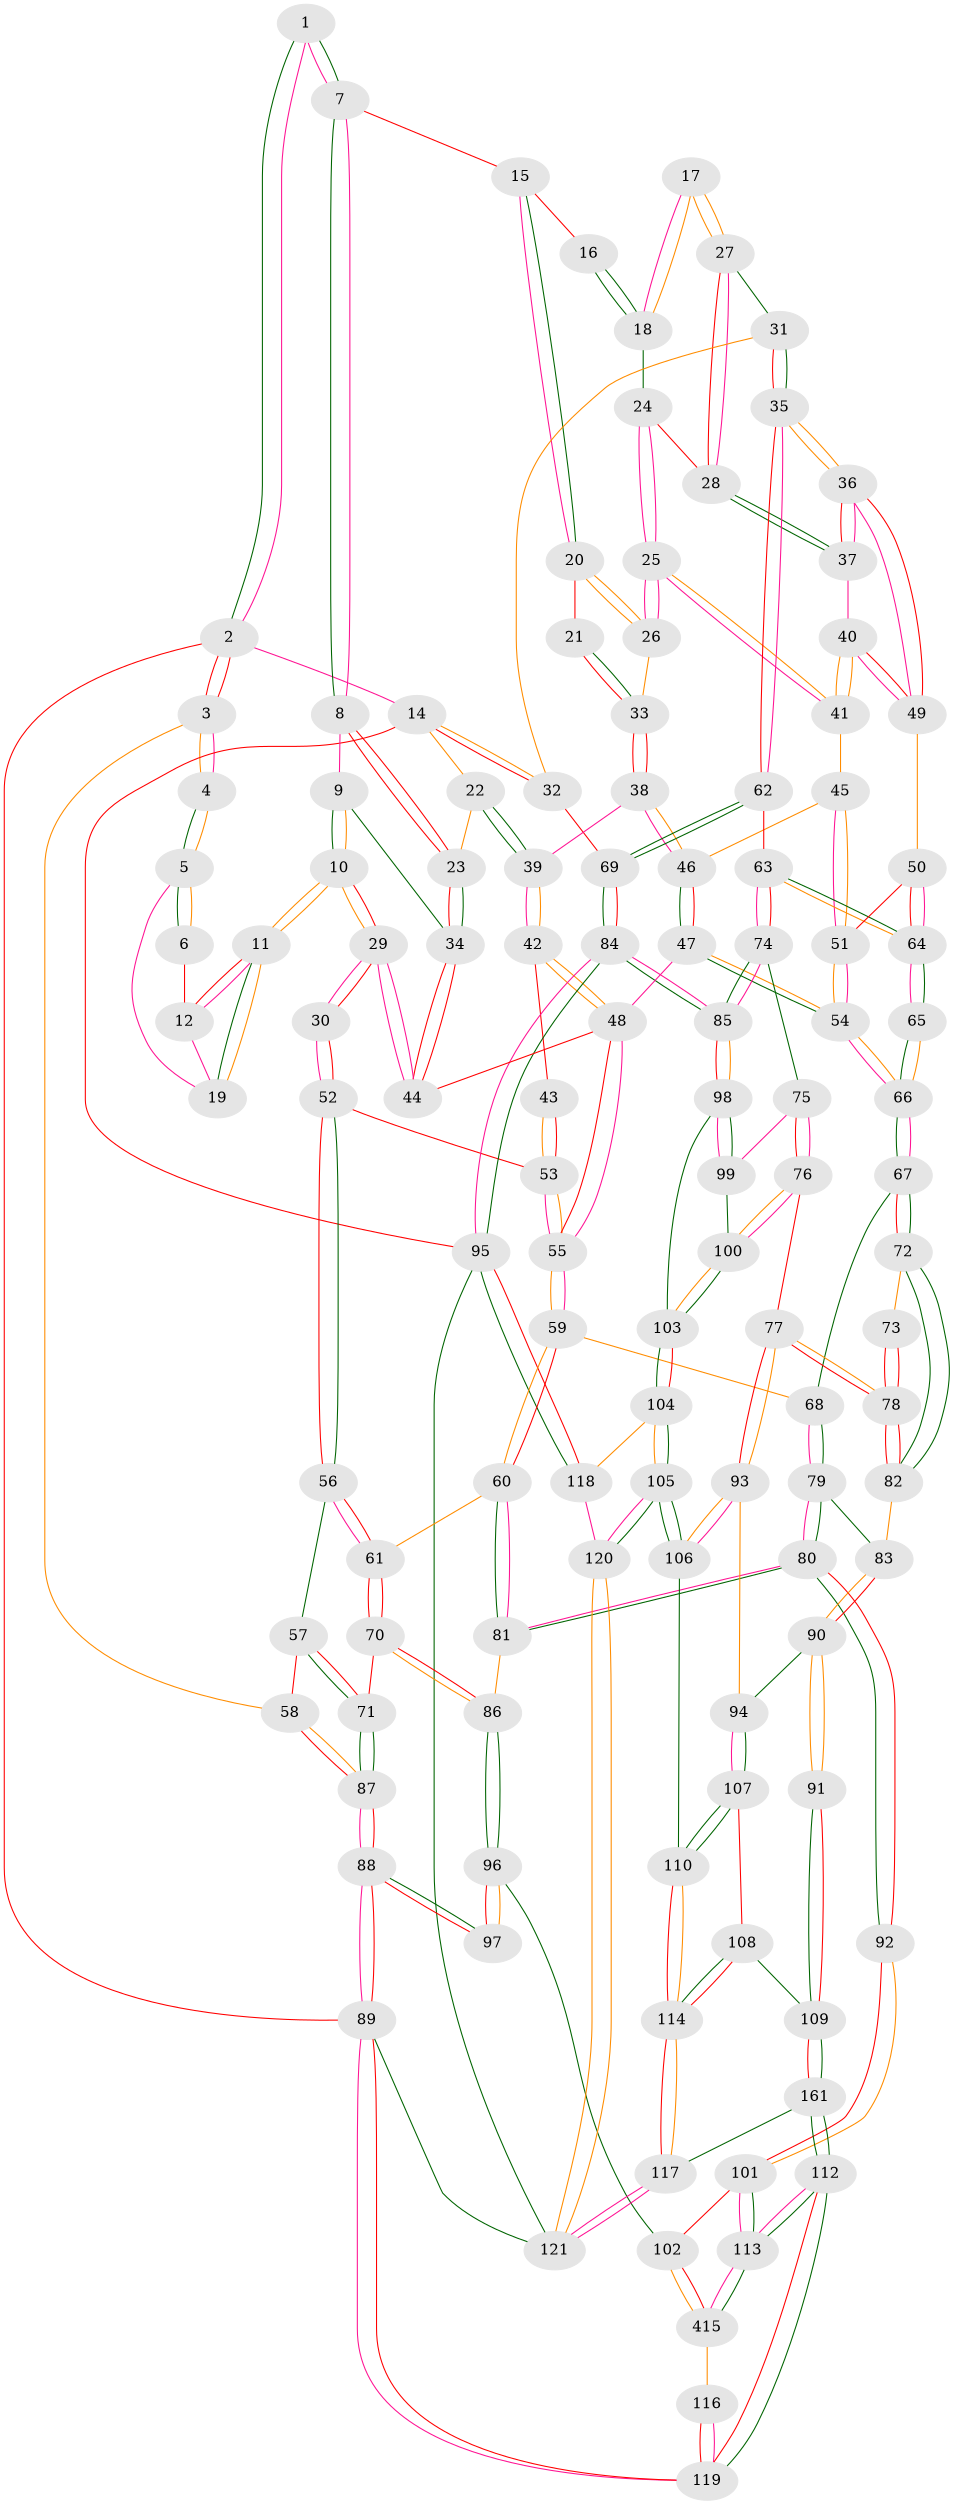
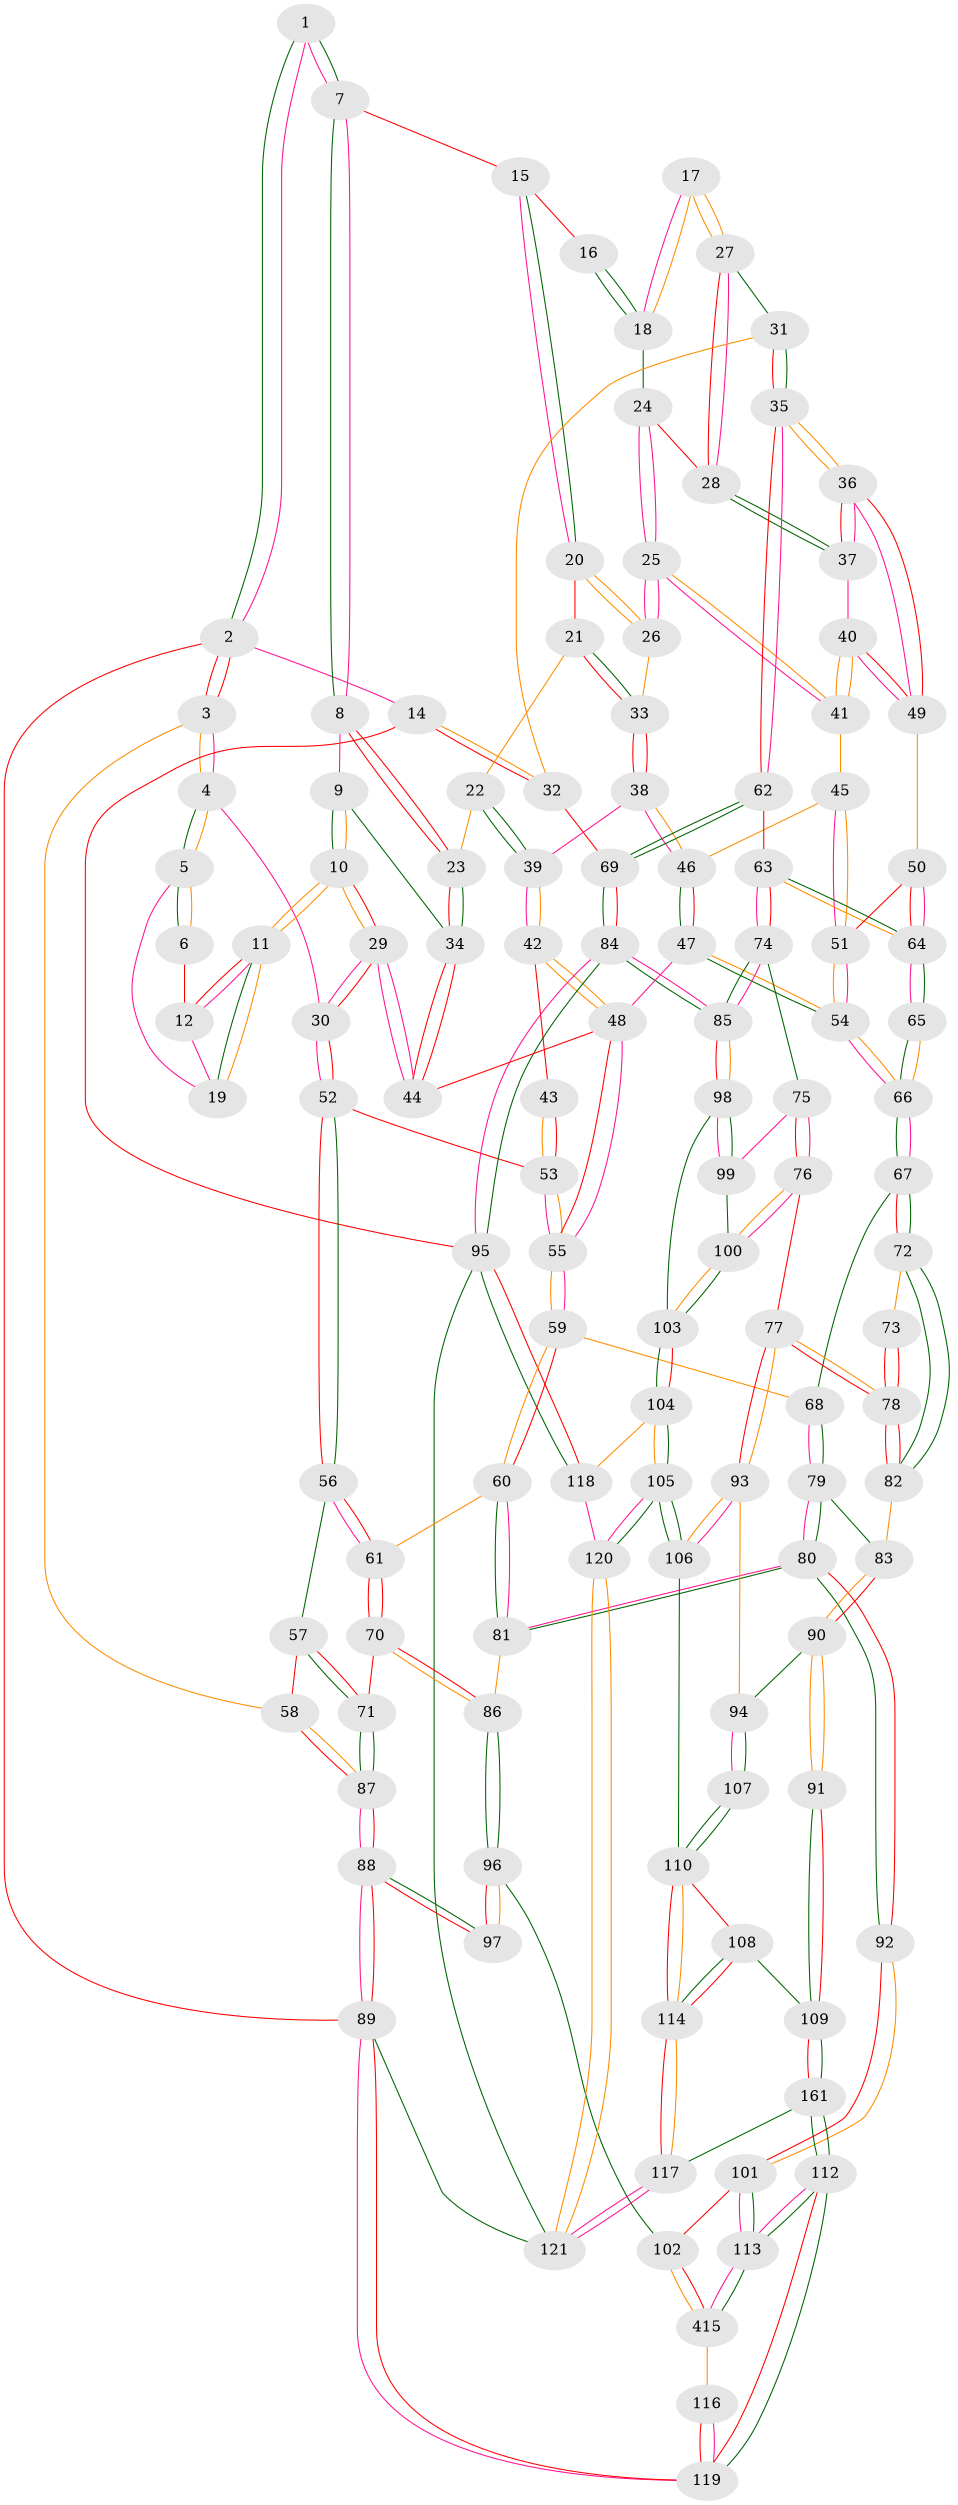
  graph {
    node [color=gray90 style=filled]
    edge [color=darkgreen]
    1
    2
    7
    3
    14
    89
    8
    15
    4
    58
    32
    95
    119
    121
    5
    30
    87
    6
    19
    52
    12
    9
    23
    16
    20
    10
    34
    11
    29
    44
    17
    18
    27
    69
    118
    21
    26
    24
    28
    31
    25
    22
    33
    39
    38
    42
    41
    37
    45
    35
    40
    53
    56
    36
    62
    84
    46
    49
    63
    50
    47
    43
    48
    51
    55
    54
    66
    59
    64
    65
    57
    61
    67
    60
    68
    71
    70
    88
    81
    79
    86
    74
    75
    85
    72
    73
    82
    80
    83
    96
    78
    76
    99
    98
    77
    100
    93
    103
    94
    106
    92
    90
    101
    91
    97
    102
    109
    107
    n109 [label=161]
    113
    110
    108
    120
    n114 [label=415]
    116
    104
    105
    114
    117
    112
    1 -- 2
    1 -- 2 [color=deeppink]
    1 -- 7 [color=deeppink]
    1 -- 7
    2 -- 3 [color=red]
    2 -- 3 [color=red]
    2 -- 14 [color=deeppink]
    2 -- 89 [color=red]
    7 -- 8
    7 -- 8 [color=deeppink]
    7 -- 15 [color=red]
    3 -- 4 [color=darkorange]
    3 -- 4 [color=deeppink]
    3 -- 58 [color=darkorange]
    14 -- 32 [color=red]
    14 -- 32 [color=darkorange]
    14 -- 95 [color=red]
    89 -- 119 [color=deeppink]
    89 -- 119 [color=red]
    89 -- 121
    8 -- 9 [color=deeppink]
    8 -- 23 [color=red]
    8 -- 23 [color=red]
    15 -- 16 [color=red]
    15 -- 20 [color=deeppink]
    15 -- 20
    4 -- 5
    4 -- 5 [color=darkorange]
+   4 -- 30 [color=deeppink]
    58 -- 87 [color=red]
    58 -- 87 [color=darkorange]
    32 -- 69 [color=red]
    95 -- 121
    95 -- 118
    95 -- 118 [color=red]
    5 -- 6
    5 -- 6 [color=darkorange]
    5 -- 19 [color=deeppink]
    30 -- 52 [color=deeppink]
    30 -- 52 [color=red]
    87 -- 88 [color=deeppink]
    87 -- 88 [color=red]
    6 -- 12 [color=red]
    52 -- 53 [color=red]
    52 -- 56 [color=red]
    52 -- 56
    12 -- 19 [color=deeppink]
    9 -- 10
    9 -- 10 [color=darkorange]
    9 -- 34
    23 -- 34 [color=red]
    23 -- 34
    16 -- 18
    16 -- 18
    20 -- 21 [color=red]
    20 -- 26 [color=darkorange]
    20 -- 26 [color=darkorange]
    10 -- 11 [color=darkorange]
    10 -- 11 [color=darkorange]
    10 -- 29 [color=darkorange]
    10 -- 29 [color=red]
    34 -- 44 [color=red]
    34 -- 44 [color=red]
    11 -- 19
    11 -- 19 [color=darkorange]
    11 -- 12 [color=red]
    11 -- 12 [color=deeppink]
    29 -- 30 [color=deeppink]
    29 -- 30 [color=red]
    29 -- 44 [color=deeppink]
    29 -- 44 [color=deeppink]
    17 -- 18 [color=deeppink]
    17 -- 18 [color=darkorange]
    17 -- 27 [color=darkorange]
    17 -- 27 [color=darkorange]
    18 -- 24
    27 -- 28 [color=red]
    27 -- 28 [color=deeppink]
    27 -- 31
    69 -- 84
    69 -- 84 [color=red]
    118 -- 120 [color=deeppink]
-   14 -- 22 [color=darkorange]
+   21 -- 22 [color=darkorange]
    21 -- 33 [color=red]
    21 -- 33
    26 -- 33 [color=darkorange]
    24 -- 28 [color=red]
    24 -- 25 [color=deeppink]
    24 -- 25 [color=deeppink]
    28 -- 37
    28 -- 37
    31 -- 32 [color=darkorange]
    31 -- 35 [color=red]
    31 -- 35
    25 -- 26 [color=deeppink]
    25 -- 26 [color=deeppink]
    25 -- 41 [color=deeppink]
    25 -- 41 [color=darkorange]
    22 -- 23 [color=darkorange]
    22 -- 39
    22 -- 39
    33 -- 38 [color=red]
    33 -- 38 [color=red]
    39 -- 42 [color=deeppink]
    39 -- 42 [color=darkorange]
    38 -- 39 [color=deeppink]
    38 -- 46 [color=deeppink]
    38 -- 46 [color=darkorange]
    42 -- 43 [color=red]
    42 -- 48 [color=darkorange]
    42 -- 48 [color=darkorange]
    41 -- 45 [color=darkorange]
    37 -- 40 [color=deeppink]
    45 -- 46 [color=darkorange]
    45 -- 51 [color=deeppink]
    45 -- 51 [color=darkorange]
    35 -- 36 [color=darkorange]
    35 -- 36 [color=darkorange]
    35 -- 62 [color=red]
    35 -- 62 [color=deeppink]
    40 -- 41 [color=darkorange]
    40 -- 41 [color=darkorange]
    40 -- 49 [color=deeppink]
    40 -- 49 [color=red]
    53 -- 55 [color=deeppink]
    53 -- 55 [color=darkorange]
    56 -- 57
    56 -- 61 [color=deeppink]
    56 -- 61 [color=red]
    36 -- 37 [color=red]
    36 -- 37 [color=deeppink]
    36 -- 49 [color=deeppink]
    36 -- 49 [color=red]
    62 -- 69
    62 -- 69
    62 -- 63 [color=red]
    84 -- 95 [color=deeppink]
    84 -- 95
    84 -- 85
    84 -- 85 [color=deeppink]
    46 -- 47
    46 -- 47 [color=red]
    49 -- 50 [color=darkorange]
    63 -- 64 [color=darkorange]
    63 -- 64
    63 -- 74 [color=deeppink]
    63 -- 74 [color=red]
    50 -- 51 [color=red]
    50 -- 64 [color=red]
    50 -- 64 [color=deeppink]
    47 -- 48 [color=deeppink]
    47 -- 54
    47 -- 54 [color=darkorange]
    43 -- 53 [color=darkorange]
    43 -- 53 [color=red]
    48 -- 44 [color=red]
    48 -- 55 [color=red]
    48 -- 55 [color=deeppink]
    51 -- 54 [color=darkorange]
    51 -- 54 [color=deeppink]
    55 -- 59 [color=darkorange]
    55 -- 59 [color=deeppink]
    54 -- 66 [color=deeppink]
    54 -- 66 [color=darkorange]
    66 -- 67
    66 -- 67 [color=deeppink]
    59 -- 60 [color=darkorange]
    59 -- 60 [color=red]
    59 -- 68 [color=darkorange]
    64 -- 65 [color=deeppink]
    64 -- 65
    65 -- 66
    65 -- 66 [color=darkorange]
    57 -- 58 [color=red]
    57 -- 71
    57 -- 71 [color=red]
    61 -- 70 [color=red]
    61 -- 70 [color=red]
    67 -- 68
    67 -- 72 [color=red]
    67 -- 72
    60 -- 61 [color=darkorange]
    60 -- 81
    60 -- 81 [color=deeppink]
    68 -- 79 [color=deeppink]
    68 -- 79
    71 -- 87
    71 -- 87
    70 -- 71 [color=red]
    70 -- 86 [color=darkorange]
    70 -- 86 [color=red]
    88 -- 89 [color=deeppink]
    88 -- 89 [color=red]
    88 -- 97 [color=red]
    88 -- 97
    81 -- 86 [color=darkorange]
    79 -- 80 [color=deeppink]
    79 -- 80
    79 -- 83
    86 -- 96
    86 -- 96
    74 -- 75
    74 -- 85
    74 -- 85 [color=deeppink]
    75 -- 76 [color=red]
    75 -- 76 [color=deeppink]
    75 -- 99 [color=deeppink]
    85 -- 98 [color=red]
    85 -- 98 [color=darkorange]
    72 -- 73 [color=darkorange]
    72 -- 82
    72 -- 82
    73 -- 78 [color=red]
    73 -- 78 [color=red]
    82 -- 83 [color=darkorange]
    80 -- 81 [color=deeppink]
    80 -- 81
    80 -- 92
    80 -- 92 [color=red]
    83 -- 90 [color=darkorange]
    83 -- 90 [color=red]
    96 -- 97 [color=red]
    96 -- 97 [color=darkorange]
    96 -- 102
    78 -- 82 [color=red]
    78 -- 82 [color=red]
    76 -- 77 [color=red]
    76 -- 100 [color=darkorange]
    76 -- 100 [color=deeppink]
    99 -- 100
    98 -- 99 [color=deeppink]
    98 -- 99
    98 -- 103
    77 -- 78 [color=red]
    77 -- 78 [color=darkorange]
    77 -- 93 [color=red]
    77 -- 93 [color=darkorange]
    100 -- 103 [color=darkorange]
    100 -- 103
    93 -- 94 [color=darkorange]
    93 -- 106 [color=darkorange]
    93 -- 106 [color=deeppink]
    103 -- 104
    103 -- 104 [color=red]
    94 -- 107 [color=deeppink]
    94 -- 107
    106 -- 110
    92 -- 101 [color=red]
    92 -- 101 [color=darkorange]
    90 -- 94
    90 -- 91 [color=darkorange]
    90 -- 91 [color=darkorange]
    101 -- 102 [color=red]
    101 -- 113 [color=deeppink]
    101 -- 113
    91 -- 109
    91 -- 109 [color=red]
    102 -- n114 [color=darkorange]
    102 -- n114 [color=red]
    109 -- n109 [color=red]
    109 -- n109
    107 -- 110
    107 -- 110
-   107 -- 108 [color=red]
+   110 -- 108 [color=red]
    n109 -- 117
    n109 -- 112
    n109 -- 112
    113 -- n114 [color=deeppink]
    113 -- n114
    110 -- 114 [color=red]
    110 -- 114 [color=darkorange]
    108 -- 109
    108 -- 114
    108 -- 114 [color=red]
    120 -- 121 [color=darkorange]
    120 -- 121 [color=darkorange]
    n114 -- 116 [color=darkorange]
    116 -- 119 [color=red]
    116 -- 119 [color=deeppink]
    104 -- 118 [color=darkorange]
    104 -- 105 [color=darkorange]
    104 -- 105
    105 -- 106
    105 -- 106
    105 -- 120 [color=deeppink]
    105 -- 120
    114 -- 117 [color=red]
    114 -- 117 [color=darkorange]
    117 -- 121 [color=deeppink]
    117 -- 121 [color=deeppink]
    112 -- 119 [color=red]
    112 -- 119
    112 -- 113 [color=deeppink]
    112 -- 113
  }
